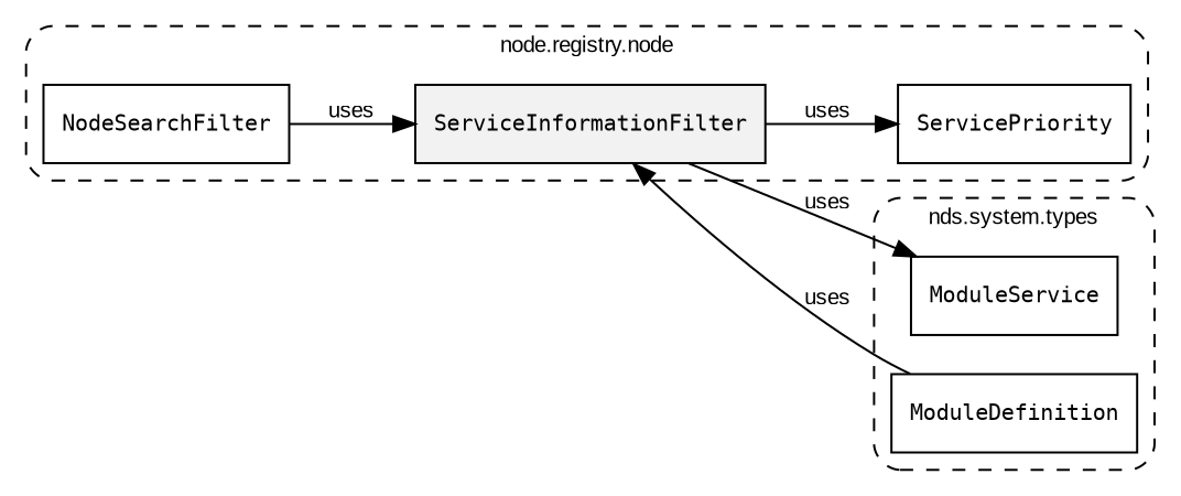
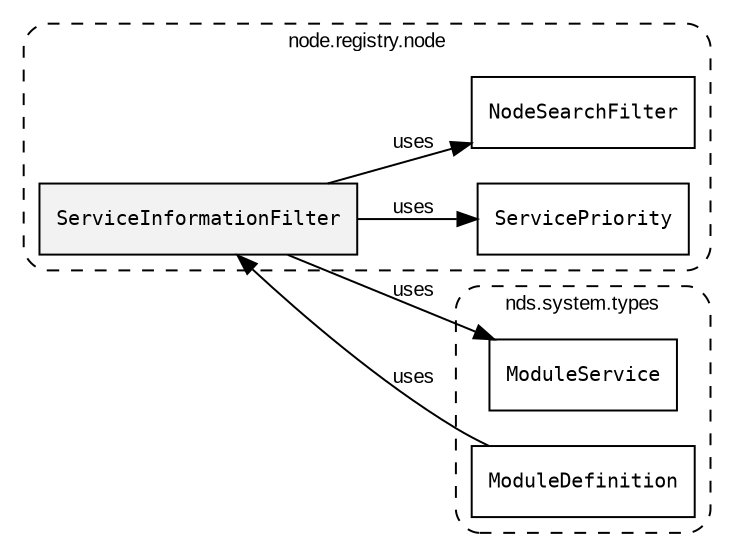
  digraph {
    fontname="Liberation Sans"
    fontsize=10
    rankdir=LR
    node [fontname="Liberation Sans" fontsize=10 shape=box]
    edge [fontname="Liberation Sans" fontsize=10]
    n1 [fillcolor="#0000000D" label=<<font face="monospace"><table align="center" border="0" cellspacing="0" cellpadding="0"><tr><td href="../../../content/packages/nds.registry.node.html#Structure-ServiceInformationFilter" title="Structure defined in nds.registry.node">ServiceInformationFilter</td></tr></table></font>> style=filled]
    n2 [label=<<font face="monospace"><table align="center" border="0" cellspacing="0" cellpadding="0"><tr><td href="../../../content/packages/nds.registry.node.html#Subtype-ServicePriority" title="Subtype defined in nds.registry.node">ServicePriority</td></tr></table></font>>]
    n3 [label=<<font face="monospace"><table align="center" border="0" cellspacing="0" cellpadding="0"><tr><td href="../../../content/packages/nds.registry.node.html#Structure-NodeSearchFilter" title="Structure defined in nds.registry.node">NodeSearchFilter</td></tr></table></font>>]
    n4 [label=<<font face="monospace"><table align="center" border="0" cellspacing="0" cellpadding="0"><tr><td href="../../../content/packages/nds.system.types.html#Structure-ModuleDefinition" title="Structure defined in nds.system.types">ModuleDefinition</td></tr></table></font>>]
    n5 [label=<<font face="monospace"><table align="center" border="0" cellspacing="0" cellpadding="0"><tr><td href="../../../content/packages/nds.system.types.html#Subtype-ModuleService" title="Subtype defined in nds.system.types">ModuleService</td></tr></table></font>>]
    subgraph cluster_1 {
      label="node.registry.node"
      style="dashed, rounded"
      n1
      n2
      n3
    }
    subgraph cluster_2 {
      label="nds.system.types"
      style="dashed, rounded"
      n4
      n5
    }
    n1 -> n2 [label=uses]
    n1 -> n5 [label=uses]
-   n3 -> n1 [label=uses]
+   n1 -> n3 [label=uses]
    n4 -> n1 [label=uses]
  }
